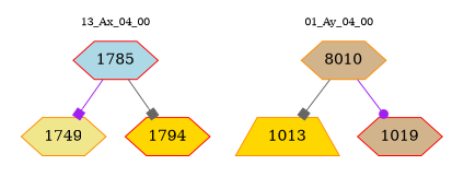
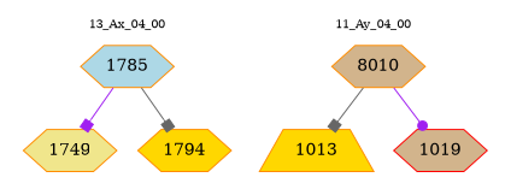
  digraph {
    node [color=red fillcolor=gold shape=hexagon style=filled]
    edge [arrowhead=box color=purple]
-   n1 [fillcolor=lightblue label=1785]
+   n1 [color=darkorange fillcolor=lightblue label=1785]
    n2 [color=darkorange fillcolor=khaki label=1749]
-   n3 [label=1794]
+   n3 [color=darkorange label=1794]
    n4 [color=darkorange fillcolor=tan label=8010]
    n5 [color=darkorange label=1013 shape=trapezium]
    n6 [fillcolor=tan label=1019]
    subgraph cluster_1 {
      color=white
      fontsize=10
      label="13_Ax_04_00"
      n1
      n2
      n3
    }
    subgraph cluster_2 {
      color=white
      fontsize=10
-     label="01_Ay_04_00"
+     label="11_Ay_04_00"
      n4
      n5
      n6
    }
    n1 -> n2
    n1 -> n3 [color=gray40]
    n4 -> n5 [color=gray40]
    n4 -> n6 [arrowhead=dot]
  }
